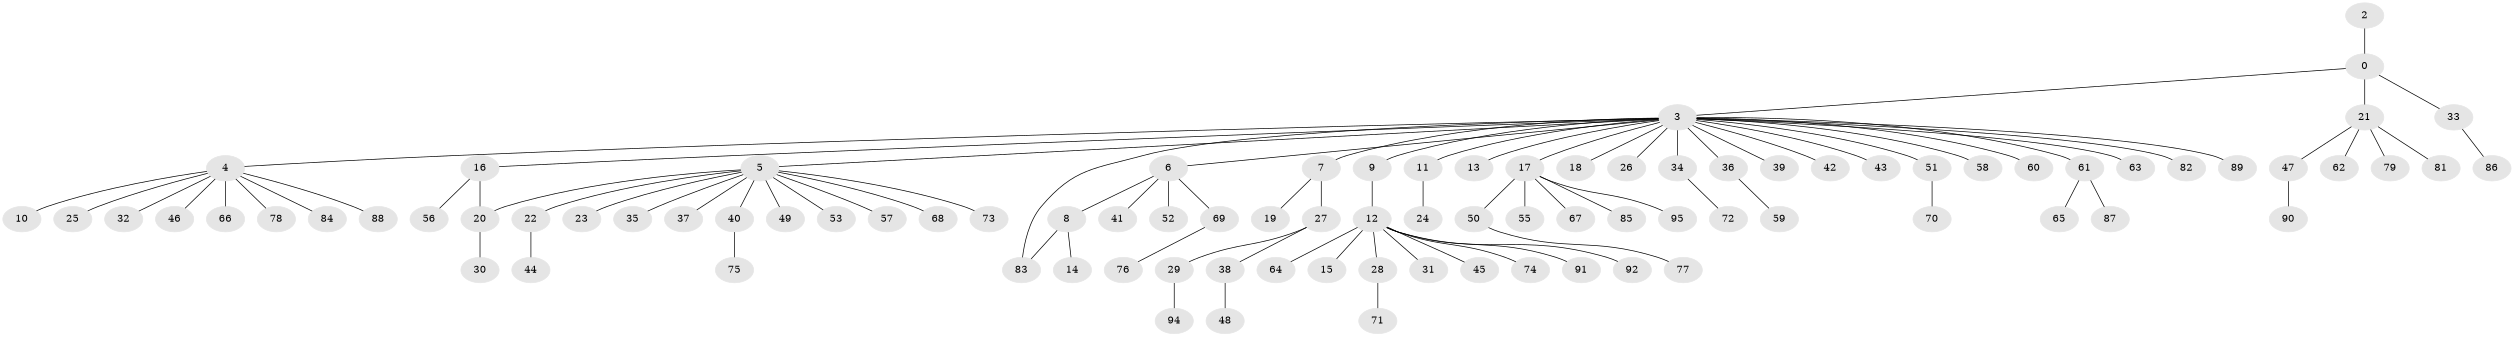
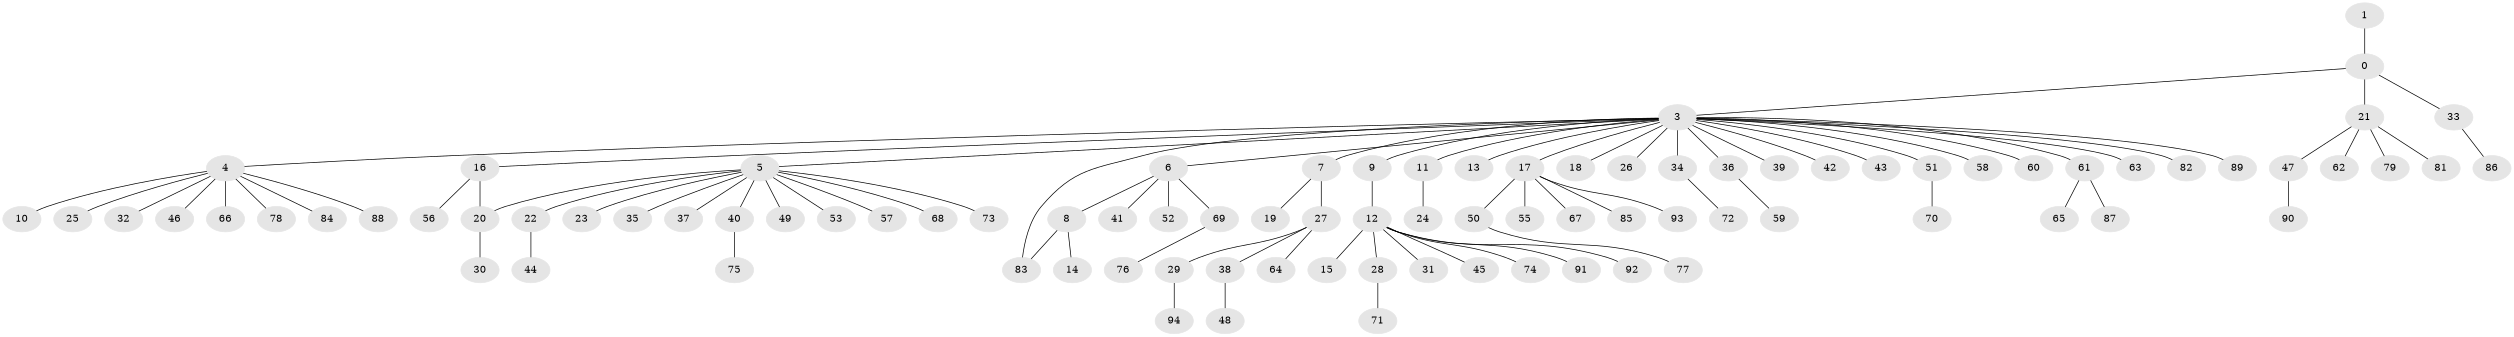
  graph {
    node [color=gray90 style=filled]
    n1 [label=0]
-   1 [label=2]
+   1
    3
    21
    33
    4
    5
    6
    7
    9
    11
    13
    16
    17
    18
    26
    34
    36
    39
    42
    43
    51
    58
    60
    61
    63
    82
    83
    89
    47
    62
    79
    81
    86
    10
    25
    32
    46
    66
    78
    84
    88
    20
    22
    23
    35
    37
    40
    49
    53
    57
    68
    73
    8
    41
    52
    69
    19
    27
    12
    24
    56
    50
    55
    67
    85
-   93 [label=95]
+   93
    72
    59
    70
    65
    87
    30
    44
    75
    14
    76
    29
    38
    15
    28
    31
    45
    64
    74
    91
    92
    71
    77
    90
    94
    48
    n1 -- 3
    n1 -- 21
    n1 -- 33
    1 -- n1
    3 -- 4
    3 -- 5
    3 -- 6
    3 -- 7
    3 -- 9
    3 -- 11
    3 -- 13
    3 -- 16
    3 -- 17
    3 -- 18
    3 -- 26
    3 -- 34
    3 -- 36
    3 -- 39
    3 -- 42
    3 -- 43
    3 -- 51
    3 -- 58
    3 -- 60
    3 -- 61
    3 -- 63
    3 -- 82
    3 -- 83
    3 -- 89
    21 -- 47
    21 -- 62
    21 -- 79
    21 -- 81
    33 -- 86
    4 -- 10
    4 -- 25
    4 -- 32
    4 -- 46
    4 -- 66
    4 -- 78
    4 -- 84
    4 -- 88
    5 -- 20
    5 -- 22
    5 -- 23
    5 -- 35
    5 -- 37
    5 -- 40
    5 -- 49
    5 -- 53
    5 -- 57
    5 -- 68
    5 -- 73
    6 -- 8
    6 -- 41
    6 -- 52
    6 -- 69
    7 -- 19
    7 -- 27
    9 -- 12
    11 -- 24
    16 -- 20
    16 -- 56
    17 -- 50
    17 -- 55
    17 -- 67
    17 -- 85
    17 -- 93
    34 -- 72
    36 -- 59
    51 -- 70
    61 -- 65
    61 -- 87
    47 -- 90
    20 -- 30
    22 -- 44
    40 -- 75
    8 -- 83
    8 -- 14
    69 -- 76
    27 -- 29
    27 -- 38
    12 -- 15
    12 -- 28
    12 -- 31
    12 -- 45
-   12 -- 64
+   27 -- 64
    12 -- 74
    12 -- 91
    12 -- 92
    50 -- 77
    29 -- 94
    38 -- 48
    28 -- 71
  }
